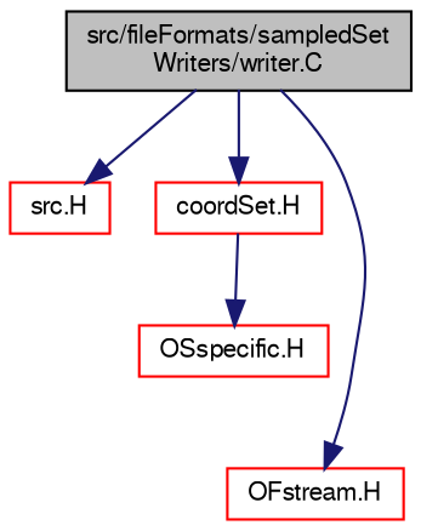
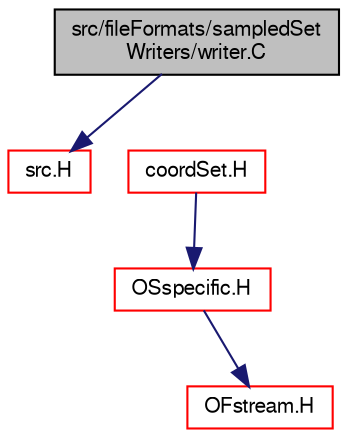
  digraph {
    node [color=red fontname=FreeSans fontsize=10 shape=record]
    edge [color=midnightblue fontname=FreeSans fontsize=10 labelfontname=FreeSans labelfontsize=10 style=solid]
    n1 [color=black fillcolor=grey75 fontcolor=black height=0.2 label="src/fileFormats/sampledSet\lWriters/writer.C" style=filled width=0.4]
    n2 [height=0.2 label="src.H" width=0.4]
    n3 [height=0.2 label="coordSet.H" width=0.4]
    n4 [height=0.2 label="OFstream.H" width=0.4]
    n5 [height=0.2 label="OSspecific.H" width=0.4]
    n1 -> n2
-   n1 -> n3
-   n1 -> n4
+   n5 -> n4
    n3 -> n5
  }
